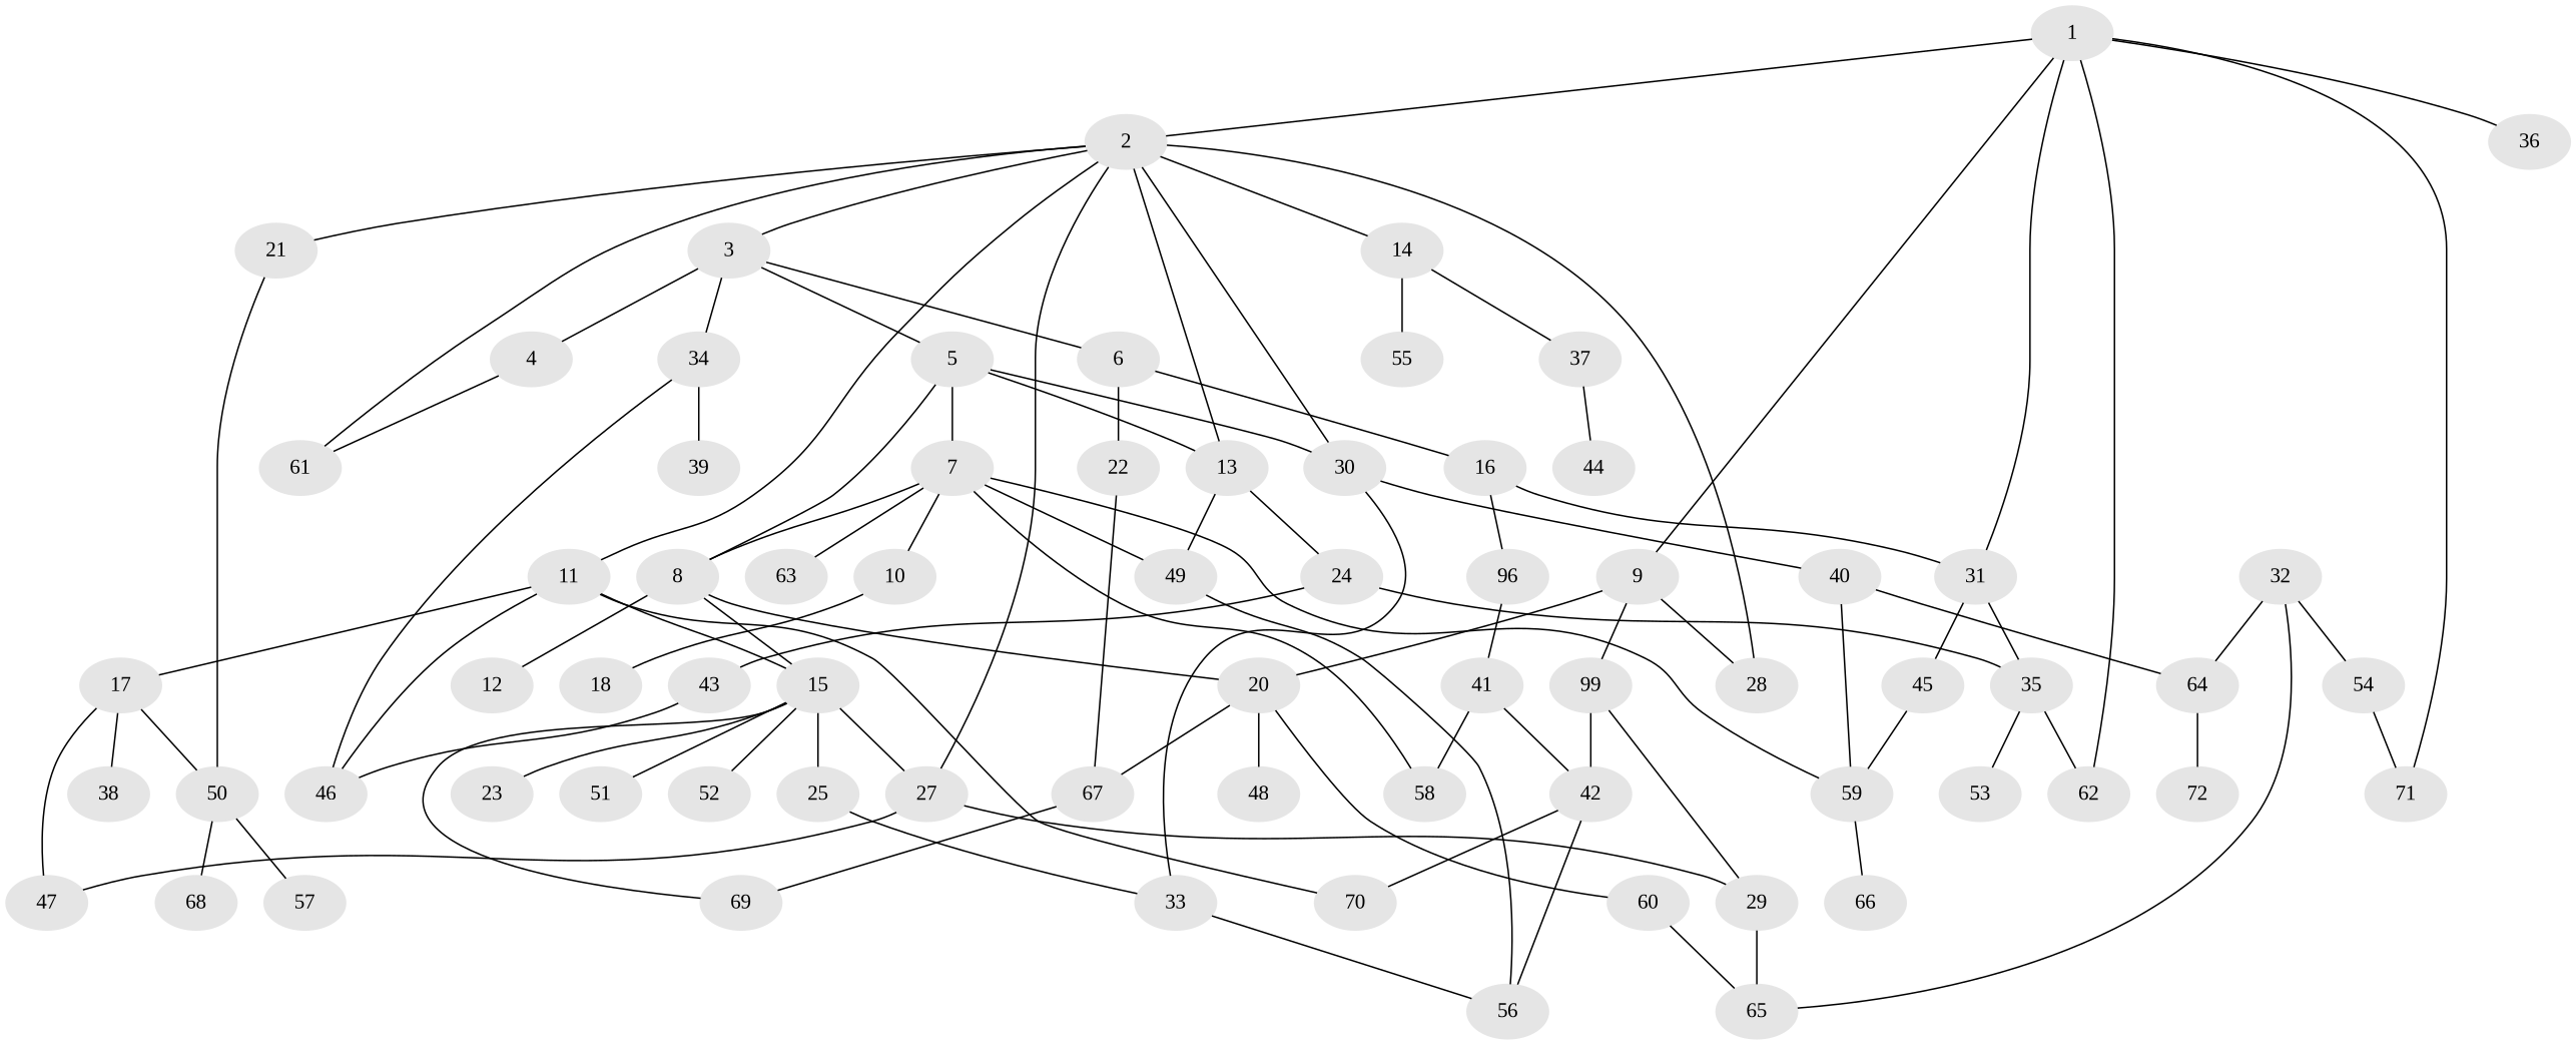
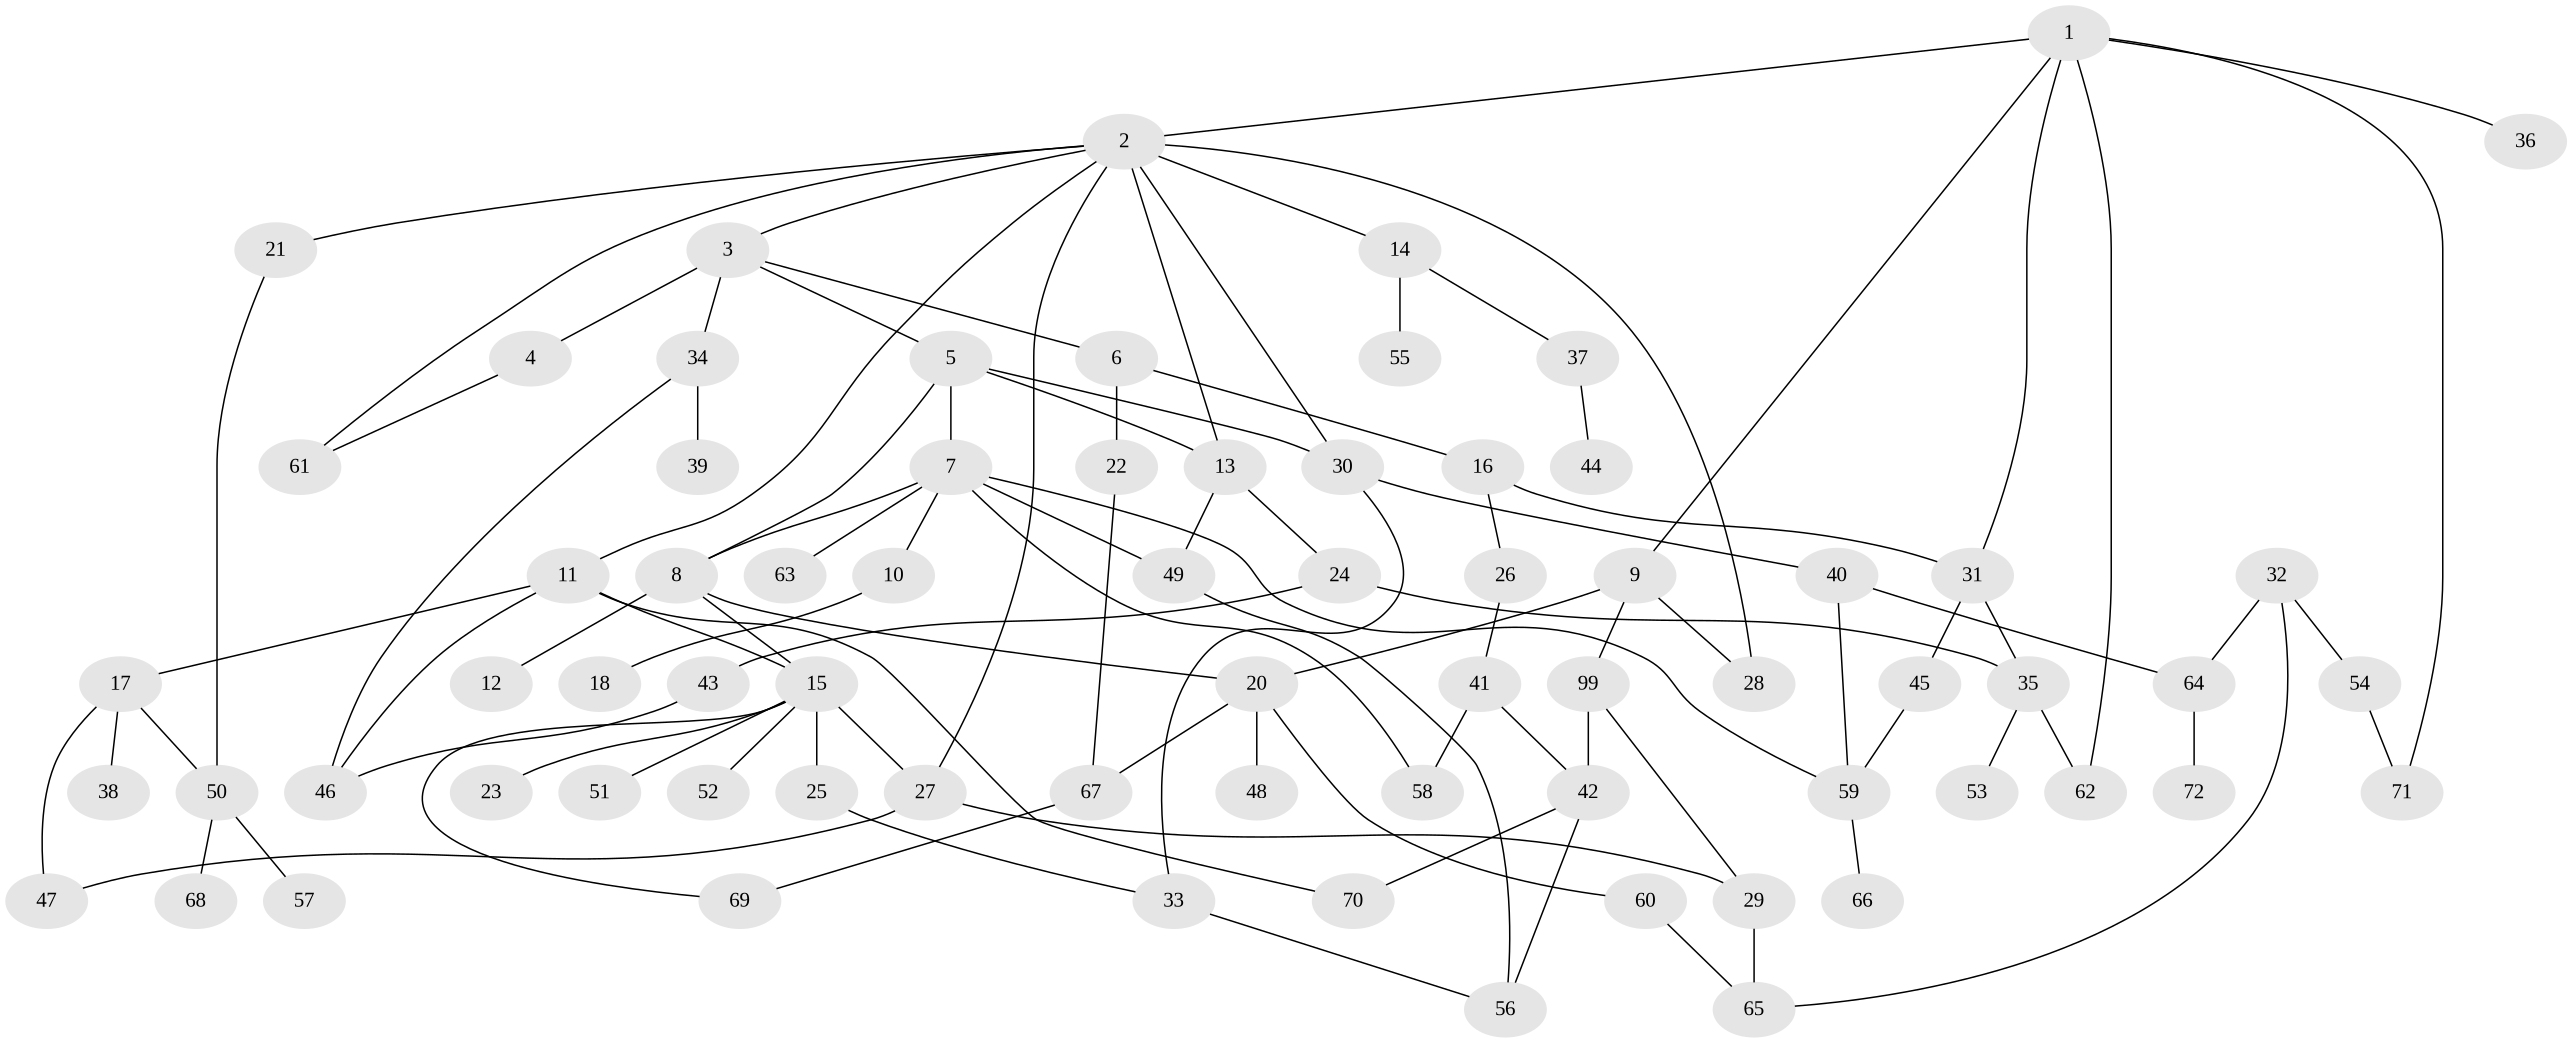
  graph {
    fontname="Liberation Serif"
    node [color=gray90 fontname="Liberation Serif" style=filled]
    edge [fontname="Liberation Serif"]
    1
    2
    9
    31
    36
    62
    71
    3
    11
    13
    14
    21
    27
    28
    30
    61
    20
    n18 [label=99]
    35
    45
    4
    5
    6
    34
    15
    17
    46
    70
    49
    24
    37
    55
    50
    47
    29
    33
    40
    7
    8
    16
    22
    39
    10
    58
    59
    63
    12
-   26 [label=96]
+   26
    67
    18
    56
    66
    23
    25
    51
    52
    69
    48
    60
    42
    38
    43
    44
    32
    65
    54
    64
    41
    57
    68
    53
    72
    1 -- 2
    1 -- 9
    1 -- 31
    1 -- 36
    1 -- 62
    1 -- 71
    2 -- 3
    2 -- 11
    2 -- 13
    2 -- 14
    2 -- 21
    2 -- 27
    2 -- 28
    2 -- 30
    2 -- 61
    9 -- 28
    9 -- 20
    9 -- n18
    31 -- 35
    31 -- 45
    3 -- 4
    3 -- 5
    3 -- 6
    3 -- 34
    11 -- 15
    11 -- 17
    11 -- 46
    11 -- 70
    13 -- 49
    13 -- 24
    14 -- 37
    14 -- 55
    21 -- 50
    27 -- 47
    27 -- 29
    30 -- 33
    30 -- 40
    20 -- 67
    20 -- 48
    20 -- 60
    n18 -- 29
    n18 -- 42
    35 -- 62
    35 -- 53
    45 -- 59
    4 -- 61
    5 -- 13
    5 -- 30
    5 -- 7
    5 -- 8
    6 -- 16
    6 -- 22
    34 -- 46
    34 -- 39
    15 -- 27
    15 -- 23
    15 -- 25
    15 -- 51
    15 -- 52
    15 -- 69
    17 -- 50
    17 -- 47
    17 -- 38
    49 -- 56
    24 -- 35
    24 -- 43
    37 -- 44
    50 -- 57
    50 -- 68
    29 -- 65
    33 -- 56
    40 -- 59
    40 -- 64
    7 -- 49
    7 -- 8
    7 -- 10
    7 -- 58
    7 -- 59
    7 -- 63
    8 -- 20
    8 -- 15
    8 -- 12
    16 -- 31
    16 -- 26
    22 -- 67
    10 -- 18
    59 -- 66
    26 -- 41
    67 -- 69
    25 -- 33
    60 -- 65
    42 -- 70
    42 -- 56
    43 -- 46
    32 -- 65
    32 -- 54
    32 -- 64
    54 -- 71
    64 -- 72
    41 -- 58
    41 -- 42
  }
